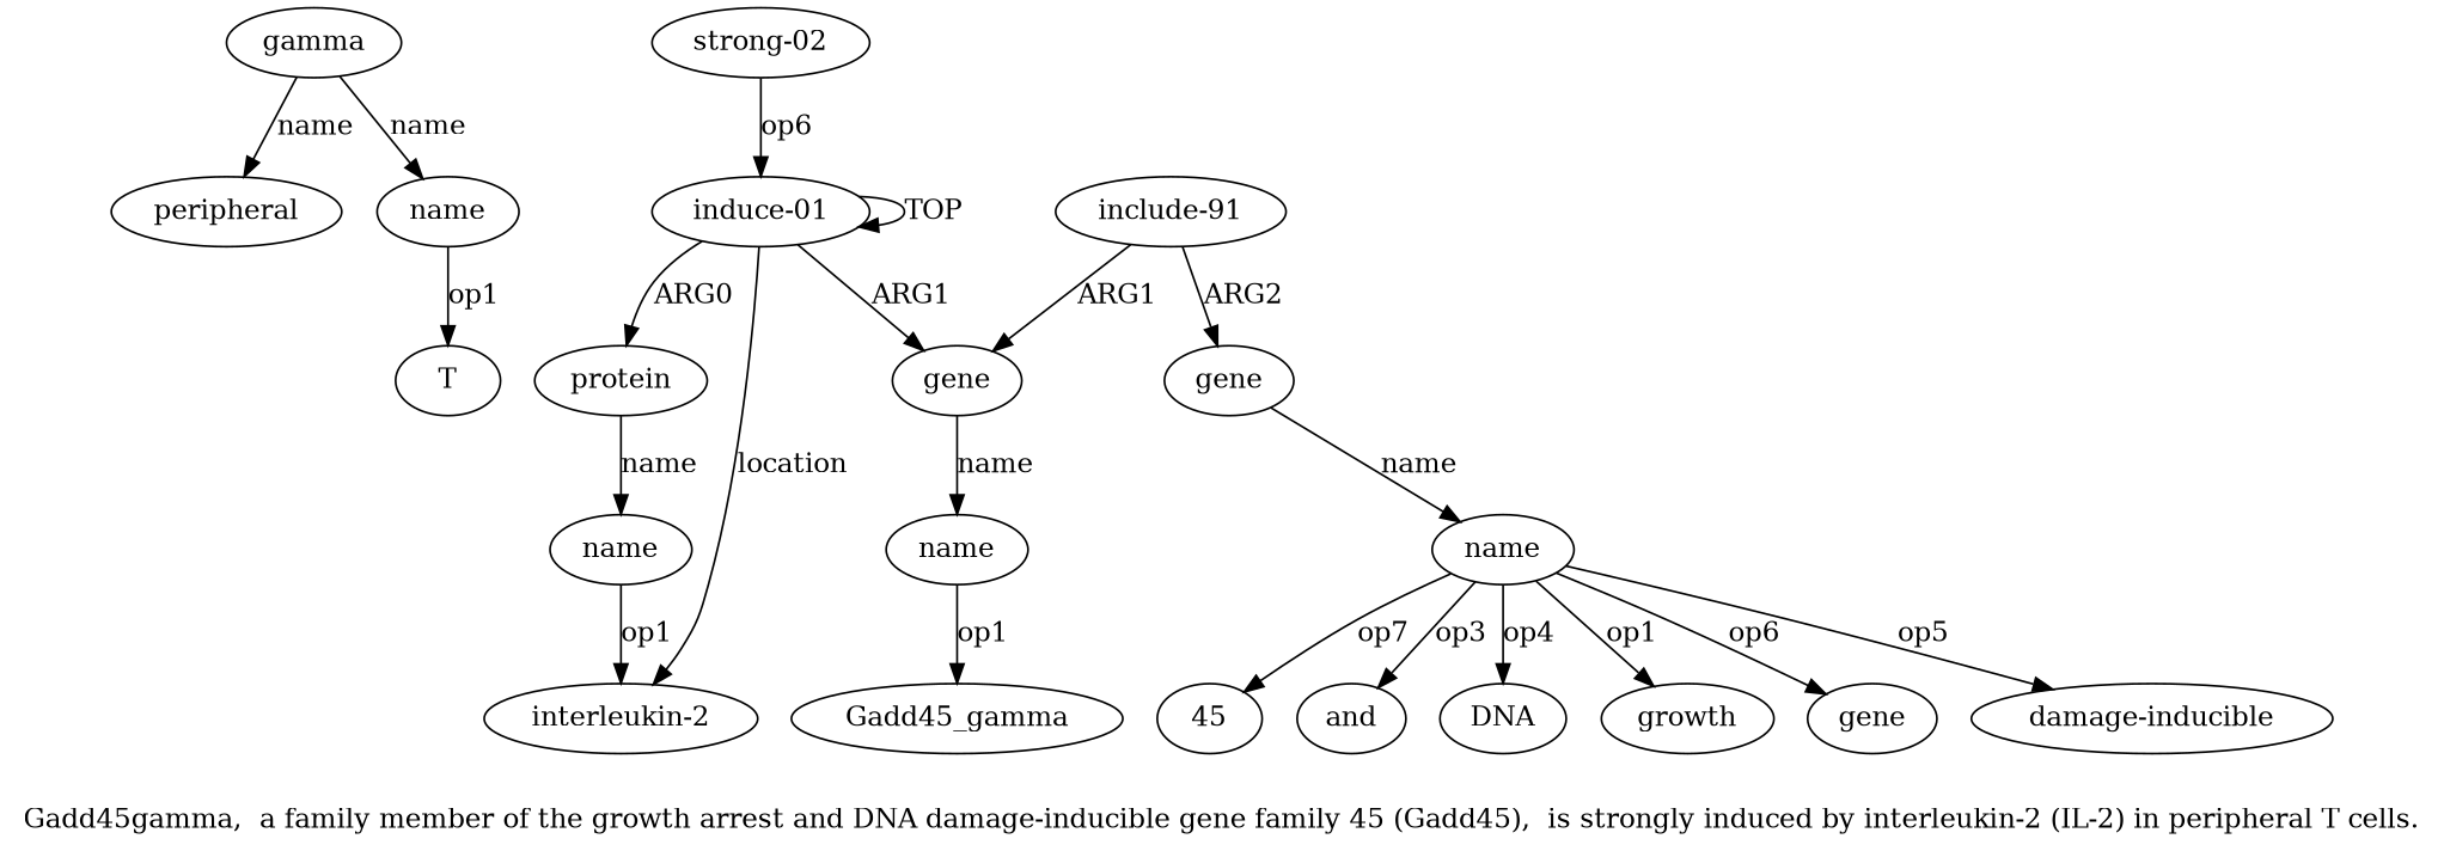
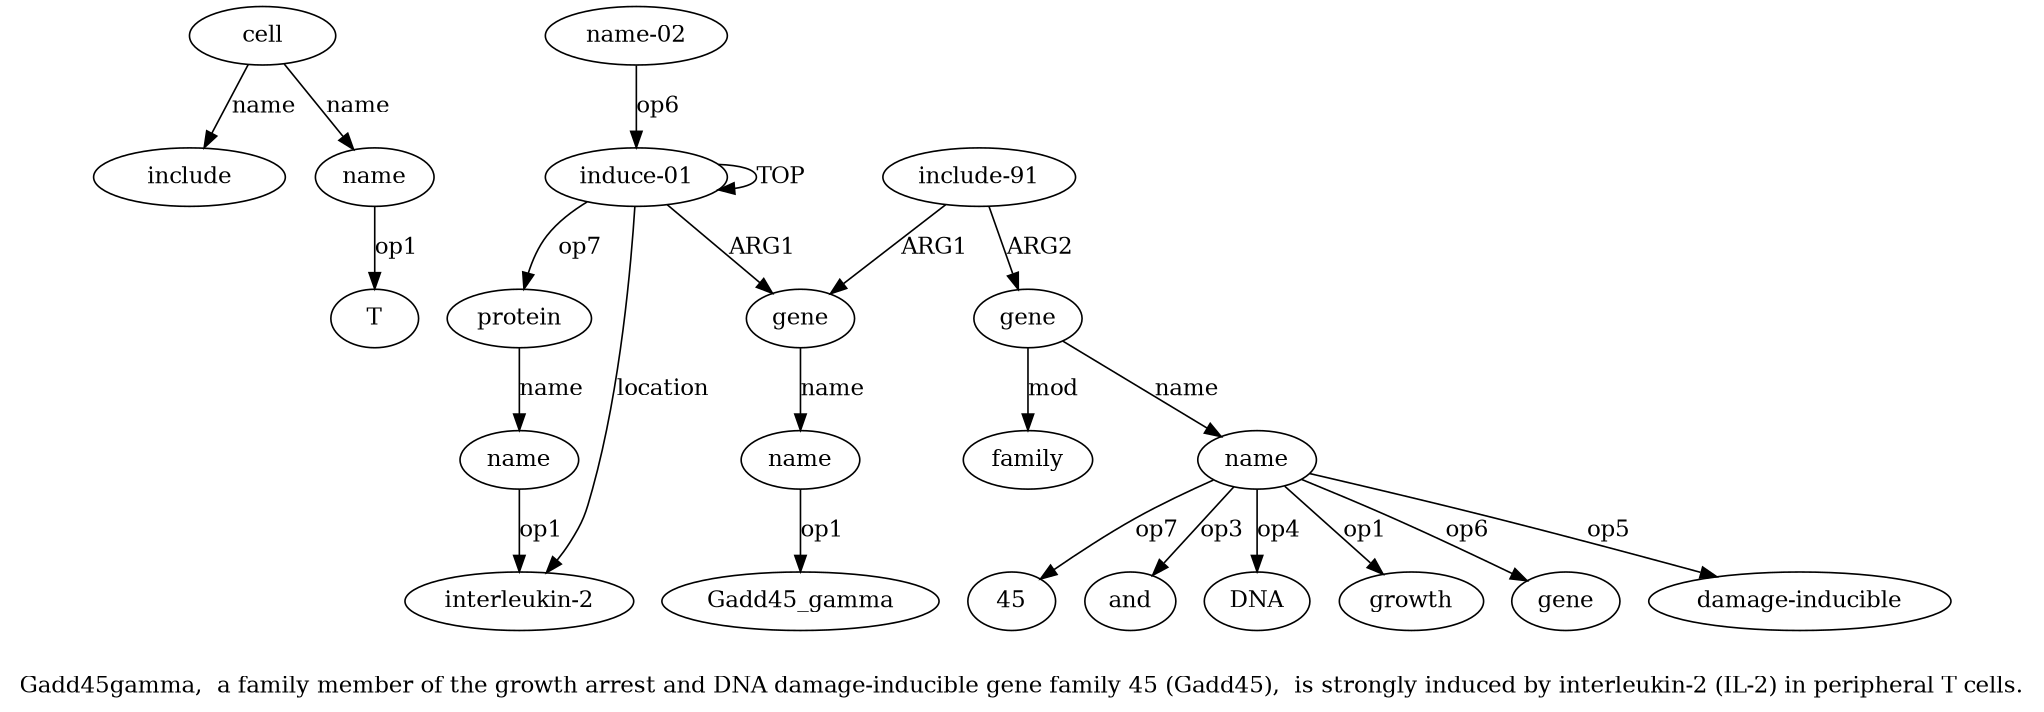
  digraph {
    label="Gadd45gamma,  a family member of the growth arrest and DNA damage-inducible gene family 45 (Gadd45),  is strongly induced by interleukin-2 (IL-2) in peripheral T cells."
    node [color=black gold_ind=-1 gold_label=name test_ind=-1 test_label=name]
    edge [color=black gold_label=op1 test_label=op1]
    n1 [gold_label=T label=T test_label=T]
    n2 [gold_label=Gadd45_gamma label=Gadd45_gamma test_label=Gadd45_gamma]
    n3 [gold_label=growth label=growth test_label=growth]
    n4 [gold_label="interleukin-2" label="interleukin-2" test_label="interleukin-2"]
    n5 [gold_label=gene label=gene test_label=gene]
-   n6 [gold_ind=11 gold_label=peripheral label=peripheral test_ind=11 test_label=peripheral]
+   n6 [gold_ind=11 gold_label=peripheral label=include test_ind=11 test_label=peripheral]
    n7 [gold_ind=10 label=name test_ind=10]
-   n8 [gold_ind=12 gold_label="strong-02" label="strong-02" test_ind=12 test_label="strong-02"]
+   n8 [gold_ind=12 gold_label="strong-02" label="name-02" test_ind=12 test_label="strong-02"]
    n9 [gold_ind=0 gold_label="induce-01" label="induce-01" test_ind=0 test_label="induce-01"]
    n10 [gold_ind=3 gold_label=gene label=gene test_ind=3 test_label=gene]
    n11 [gold_ind=1 gold_label=protein label=protein test_ind=1 test_label=protein]
    n12 [gold_ind=4 label=name test_ind=4]
-   n13 [gold_ind=9 gold_label=cell label=gamma test_ind=9 test_label=cell]
+   n13 [gold_ind=9 gold_label=cell label=cell test_ind=9 test_label=cell]
    n14 [gold_ind=2 label=name test_ind=2]
    n15 [gold_label="damage-inducible" label="damage-inducible" test_label="damage-inducible"]
    n16 [gold_label=45 label=45 test_label=45]
    n17 [gold_ind=5 gold_label="include-91" label="include-91" test_ind=5 test_label="include-91"]
    n18 [gold_ind=6 gold_label=gene label=gene test_ind=6 test_label=gene]
    n19 [gold_ind=7 label=name test_ind=7]
+   n20 [gold_ind=8 gold_label=family label=family test_ind=8 test_label=family]
    n21 [gold_label=and label=and test_label=and]
    n22 [gold_label=DNA label=DNA test_label=DNA]
    n7 -> n1 [label=op1]
    n8 -> n9 [gold_label=ARG1 label=op6 test_label=ARG1]
    n9 -> n4 [gold_label=location label=location test_label=location]
    n9 -> n9 [gold_label=TOP label=TOP test_label=TOP]
    n9 -> n10 [gold_label=ARG1 label=ARG1 test_label=ARG1]
-   n9 -> n11 [gold_label=ARG0 label=ARG0 test_label=ARG0]
+   n9 -> n11 [gold_label=ARG0 label=op7 test_label=ARG0]
    n10 -> n12 [gold_label=name label=name test_label=name]
    n11 -> n14 [gold_label=name label=name test_label=name]
    n12 -> n2 [label=op1]
    n13 -> n6 [gold_label=mod label=name test_label=mod]
    n13 -> n7 [gold_label=name label=name test_label=name]
    n14 -> n4 [label=op1]
    n17 -> n10 [gold_label=ARG1 label=ARG1 test_label=ARG1]
    n17 -> n18 [gold_label=ARG2 label=ARG2 test_label=ARG2]
    n18 -> n19 [gold_label=name label=name test_label=name]
+   n18 -> n20 [gold_label=mod label=mod test_label=mod]
    n19 -> n3 [label=op1]
    n19 -> n5 [gold_label=op6 label=op6 test_label=op6]
    n19 -> n15 [gold_label=op5 label=op5 test_label=op5]
    n19 -> n16 [gold_label=op7 label=op7 test_label=op7]
    n19 -> n21 [gold_label=op3 label=op3 test_label=op3]
    n19 -> n22 [gold_label=op4 label=op4 test_label=op4]
  }
